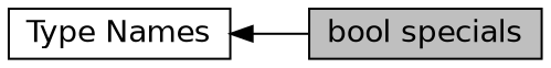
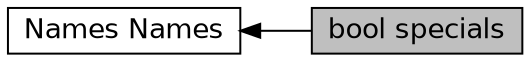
  digraph {
    rankdir=LR
    node [color=black fontname=Helvetica fontsize=14 shape=box style=filled]
    n1 [fillcolor=grey75 fontcolor=black height=0.2 label="bool specials" width=0.4]
-   n2 [fillcolor=white height=0.2 label="Type Names" width=0.4]
+   n2 [fillcolor=white height=0.2 label="Names Names" width=0.4]
    n2 -> n1 [dir=back fontname=Helvetica fontsize=14 labelfontname=Helvetica labelfontsize=14 shape=plaintext style=solid]
  }
